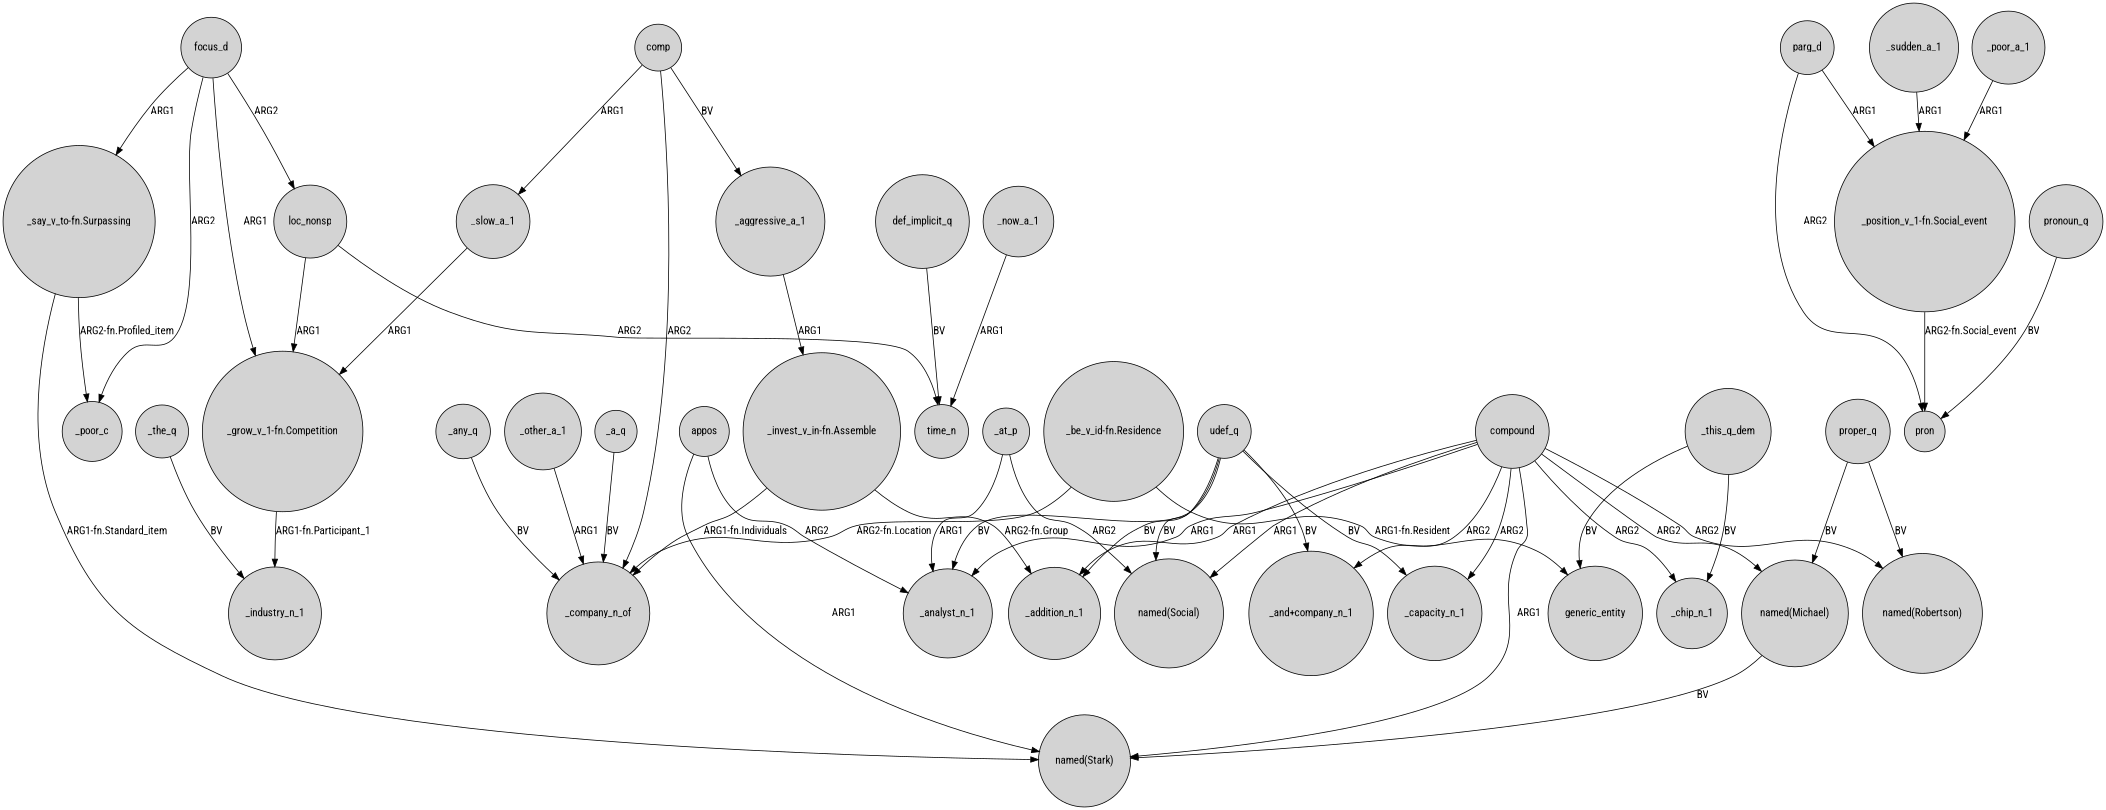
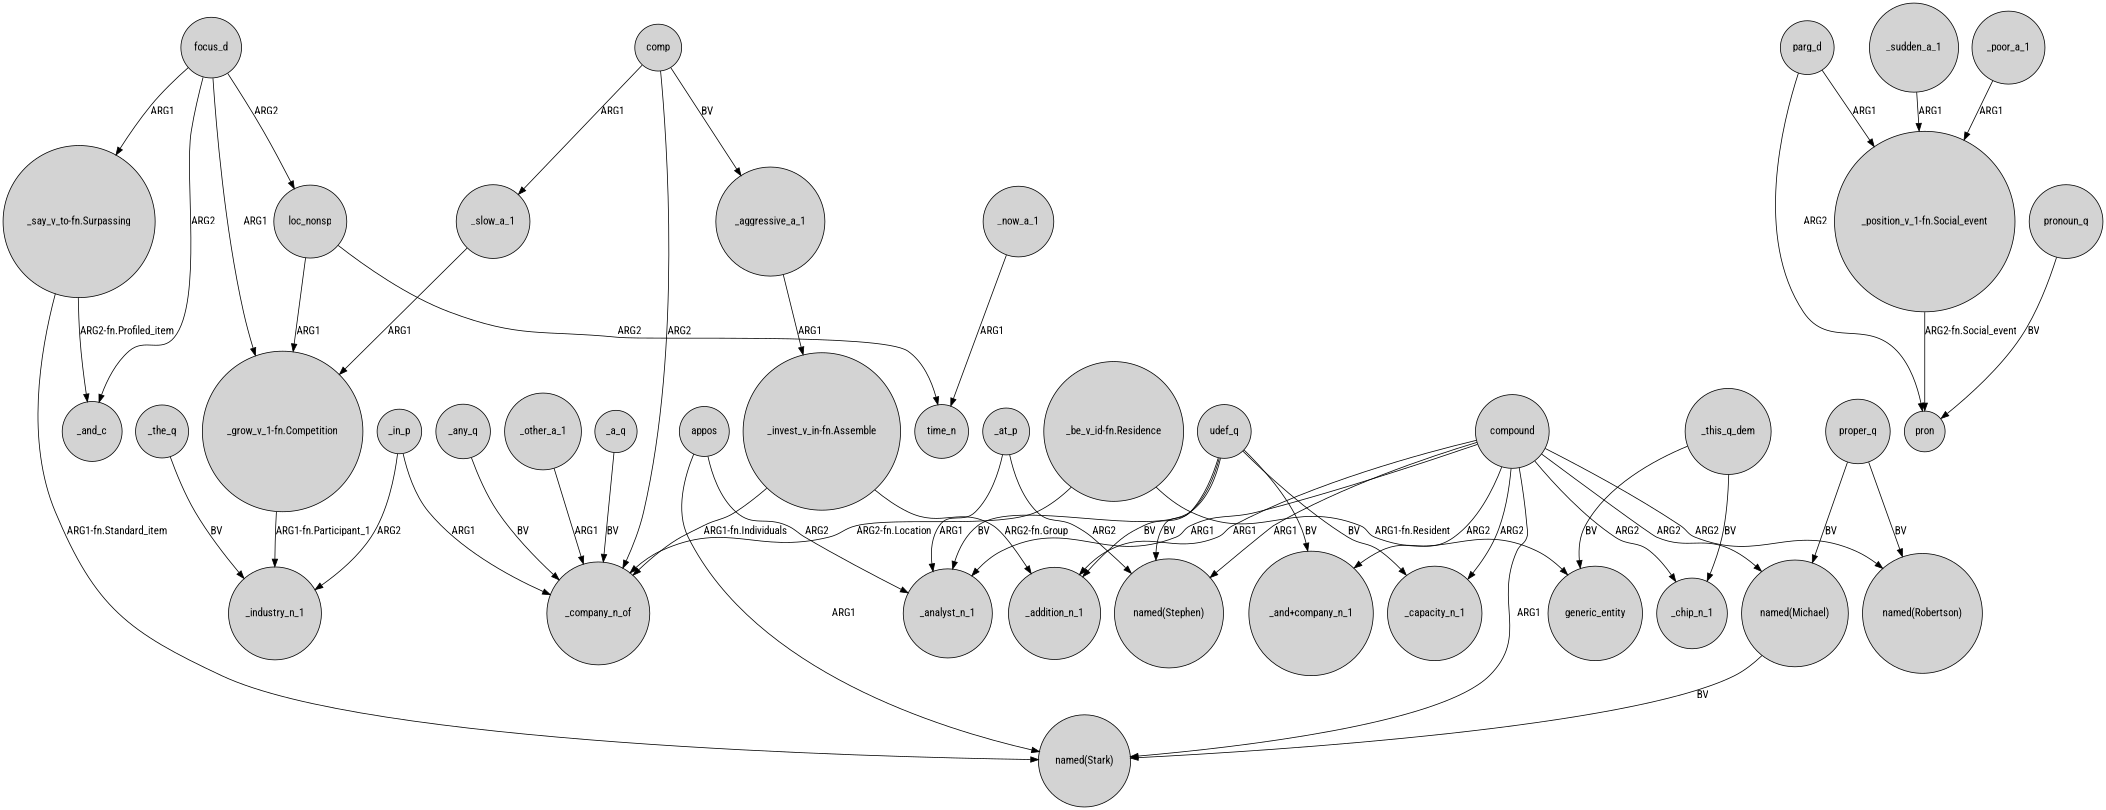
  digraph {
    fontname="Roboto Condensed"
    node [fontname="Roboto Condensed" shape=circle style=filled]
    edge [fontname="Roboto Condensed"]
    _a_q
    _company_n_of
    parg_d
    "_position_v_1-fn.Social_event"
    pron
    focus_d
    "_grow_v_1-fn.Competition"
    "_say_v_to-fn.Surpassing"
-   _and_c [label=_poor_c]
+   _and_c
    loc_nonsp
    _industry_n_1
    "named(Stark)"
    time_n
    udef_q
    _addition_n_1
    _analyst_n_1
    _capacity_n_1
-   "named(Stephen)" [label="named(Social)"]
+   "named(Stephen)"
    "_and+company_n_1"
    comp
    _aggressive_a_1
    _slow_a_1
    "_invest_v_in-fn.Assemble"
    "_be_v_id-fn.Residence"
    generic_entity
    appos
    proper_q
    "named(Michael)"
    "named(Robertson)"
    _any_q
-   def_implicit_q
    compound
    _chip_n_1
+   _in_p
    _this_q_dem
    _now_a_1
    _other_a_1
    _at_p
    pronoun_q
    _sudden_a_1
    _the_q
    _poor_a_1
    _a_q -> _company_n_of [label=BV]
    parg_d -> "_position_v_1-fn.Social_event" [label=ARG1]
    parg_d -> pron [label=ARG2]
    "_position_v_1-fn.Social_event" -> pron [label="ARG2-fn.Social_event"]
    focus_d -> "_grow_v_1-fn.Competition" [label=ARG1]
    focus_d -> "_say_v_to-fn.Surpassing" [label=ARG1]
    focus_d -> _and_c [label=ARG2]
    focus_d -> loc_nonsp [label=ARG2]
    "_grow_v_1-fn.Competition" -> _industry_n_1 [label="ARG1-fn.Participant_1"]
    "_say_v_to-fn.Surpassing" -> _and_c [label="ARG2-fn.Profiled_item"]
    "_say_v_to-fn.Surpassing" -> "named(Stark)" [label="ARG1-fn.Standard_item"]
    loc_nonsp -> "_grow_v_1-fn.Competition" [label=ARG1]
    loc_nonsp -> time_n [label=ARG2]
    udef_q -> _addition_n_1 [label=BV]
    udef_q -> _analyst_n_1 [label=BV]
    udef_q -> _capacity_n_1 [label=BV]
    udef_q -> "named(Stephen)" [label=BV]
    udef_q -> "_and+company_n_1" [label=BV]
    comp -> _company_n_of [label=ARG2]
    comp -> _aggressive_a_1 [label=BV]
    comp -> _slow_a_1 [label=ARG1]
    _aggressive_a_1 -> "_invest_v_in-fn.Assemble" [label=ARG1]
    _slow_a_1 -> "_grow_v_1-fn.Competition" [label=ARG1]
    "_invest_v_in-fn.Assemble" -> _company_n_of [label="ARG1-fn.Individuals"]
    "_invest_v_in-fn.Assemble" -> _addition_n_1 [label="ARG2-fn.Group"]
    "_be_v_id-fn.Residence" -> _company_n_of [label="ARG2-fn.Location"]
    "_be_v_id-fn.Residence" -> generic_entity [label="ARG1-fn.Resident"]
    appos -> "named(Stark)" [label=ARG1]
    appos -> _analyst_n_1 [label=ARG2]
    proper_q -> "named(Michael)" [label=BV]
    proper_q -> "named(Robertson)" [label=BV]
    "named(Michael)" -> "named(Stark)" [label=BV]
    _any_q -> _company_n_of [label=BV]
-   def_implicit_q -> time_n [label=BV]
    compound -> "named(Stark)" [label=ARG1]
    compound -> _addition_n_1 [label=ARG1]
    compound -> _analyst_n_1 [label=ARG1]
    compound -> _capacity_n_1 [label=ARG2]
    compound -> "named(Stephen)" [label=ARG1]
    compound -> "_and+company_n_1" [label=ARG2]
    compound -> "named(Michael)" [label=ARG2]
    compound -> "named(Robertson)" [label=ARG2]
    compound -> _chip_n_1 [label=ARG2]
+   _in_p -> _company_n_of [label=ARG1]
+   _in_p -> _industry_n_1 [label=ARG2]
    _this_q_dem -> generic_entity [label=BV]
    _this_q_dem -> _chip_n_1 [label=BV]
    _now_a_1 -> time_n [label=ARG1]
    _other_a_1 -> _company_n_of [label=ARG1]
    _at_p -> _analyst_n_1 [label=ARG1]
    _at_p -> "named(Stephen)" [label=ARG2]
    pronoun_q -> pron [label=BV]
    _sudden_a_1 -> "_position_v_1-fn.Social_event" [label=ARG1]
    _the_q -> _industry_n_1 [label=BV]
    _poor_a_1 -> "_position_v_1-fn.Social_event" [label=ARG1]
  }
